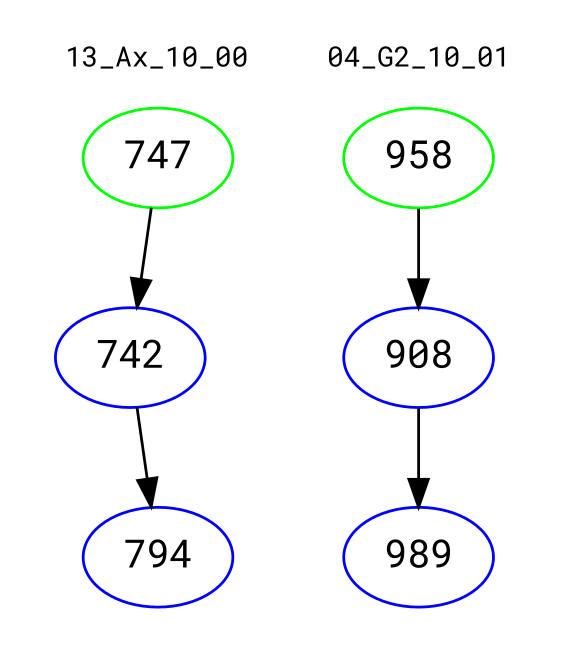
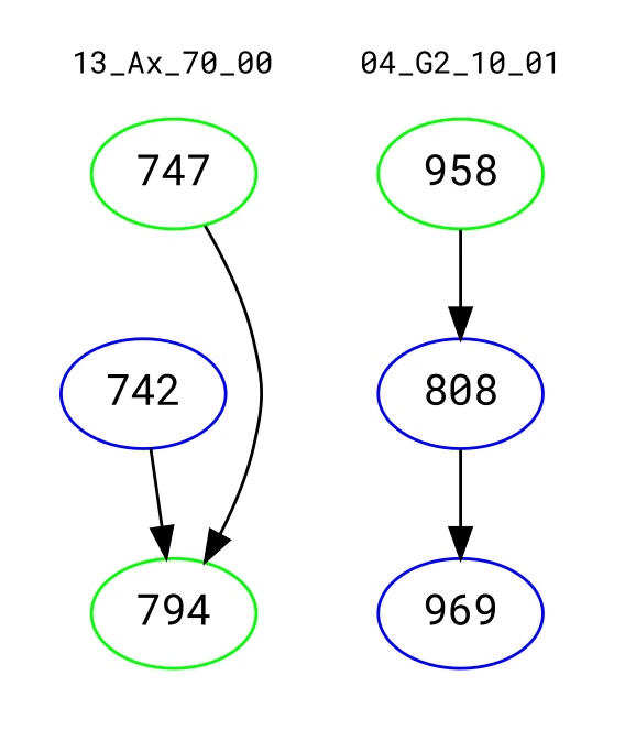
  digraph {
    fontname="Roboto Mono"
    node [color=blue fontname="Roboto Mono"]
    edge [color=black fontname="Roboto Mono"]
    n1 [color=green label=747]
    n2 [label=742]
-   n3 [label=794]
+   n3 [color=green label=794]
    n4 [color=green label=958]
-   n5 [label=908]
-   n6 [label=989]
+   n5 [label=808]
+   n6 [label=969]
    subgraph cluster_1 {
      color=white
      fontsize=10
-     label="13_Ax_10_00"
+     label="13_Ax_70_00"
      n1
      n2
      n3
    }
    subgraph cluster_2 {
      color=white
      fontsize=10
      label="04_G2_10_01"
      n4
      n5
      n6
    }
-   n1 -> n2
+   n1 -> n3
    n2 -> n3
    n4 -> n5
    n5 -> n6
  }
